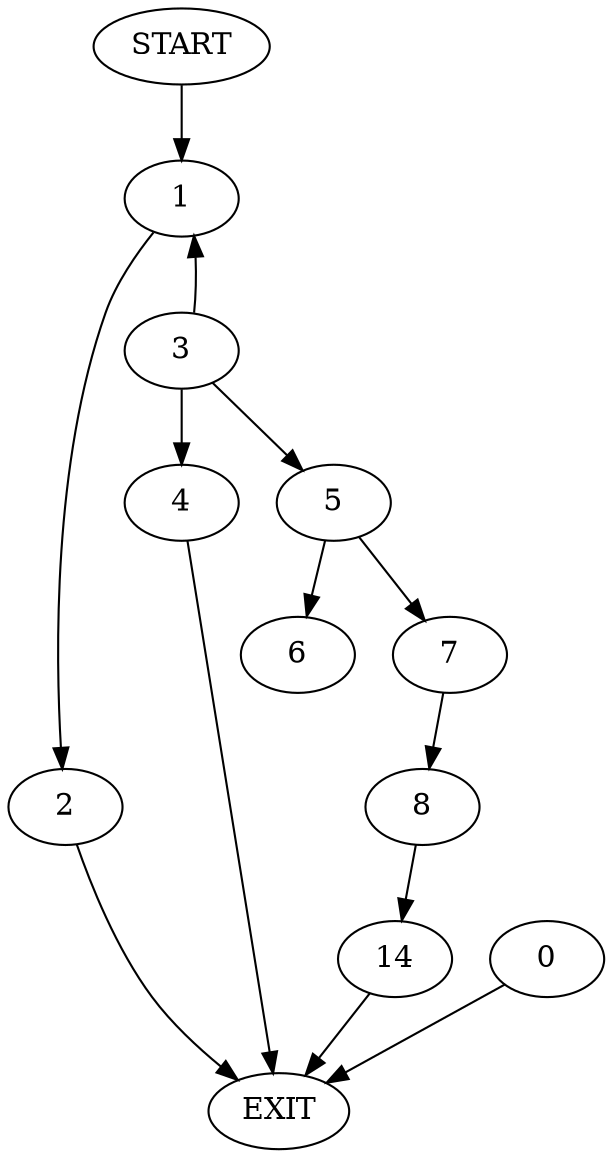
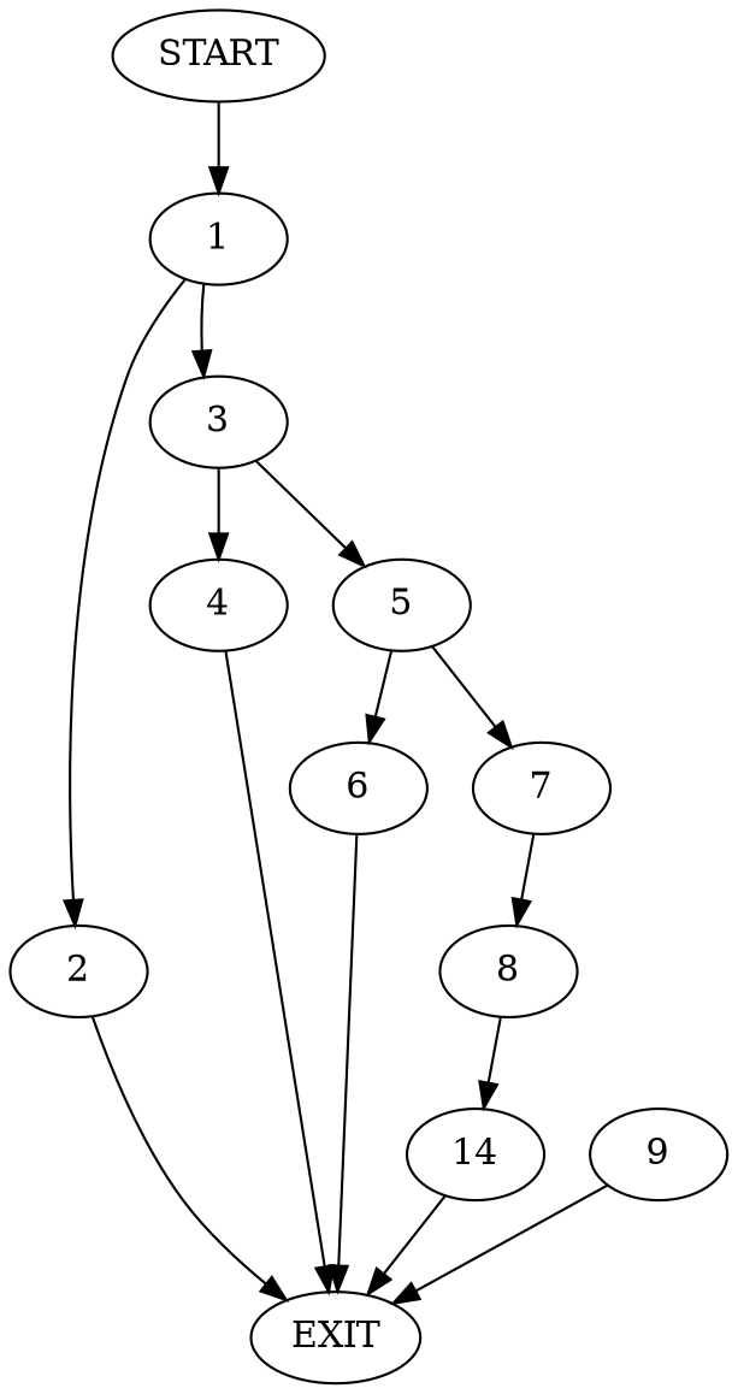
  digraph {
    n1 [label=START]
    1
    2
    3
    n5 [label=EXIT]
    4
    5
    6
    7
    8
    n11 [label=14]
-   9 [label=0]
+   9
    n1 -> 1
    1 -> 2
-   3 -> 1
+   1 -> 3
    2 -> n5
    3 -> 4
    3 -> 5
    4 -> n5
    5 -> 6
    5 -> 7
+   6 -> n5
    7 -> 8
    8 -> n11
    n11 -> n5
    9 -> n5
  }
